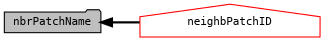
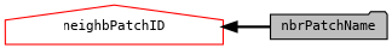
  digraph {
    rankdir=LR
    fontname="DejaVu Sans Mono"
    node [fontname="DejaVu Sans Mono" fontsize=10]
    n1 [color=black fillcolor=grey75 fontcolor=black height=0.2 label=nbrPatchName shape=folder style=filled width=0.4]
    n2 [color=red height=0.2 label=neighbPatchID shape=house width=0.4]
-   n1 -> n2 [color=black dir=back fontname="DejaVu Sans Mono" fontsize=10 labelfontname=FreeSans labelfontsize=10 style=bold]
+   n2 -> n1 [color=black dir=back fontname="DejaVu Sans Mono" fontsize=10 labelfontname=FreeSans labelfontsize=10 style=bold]
  }
